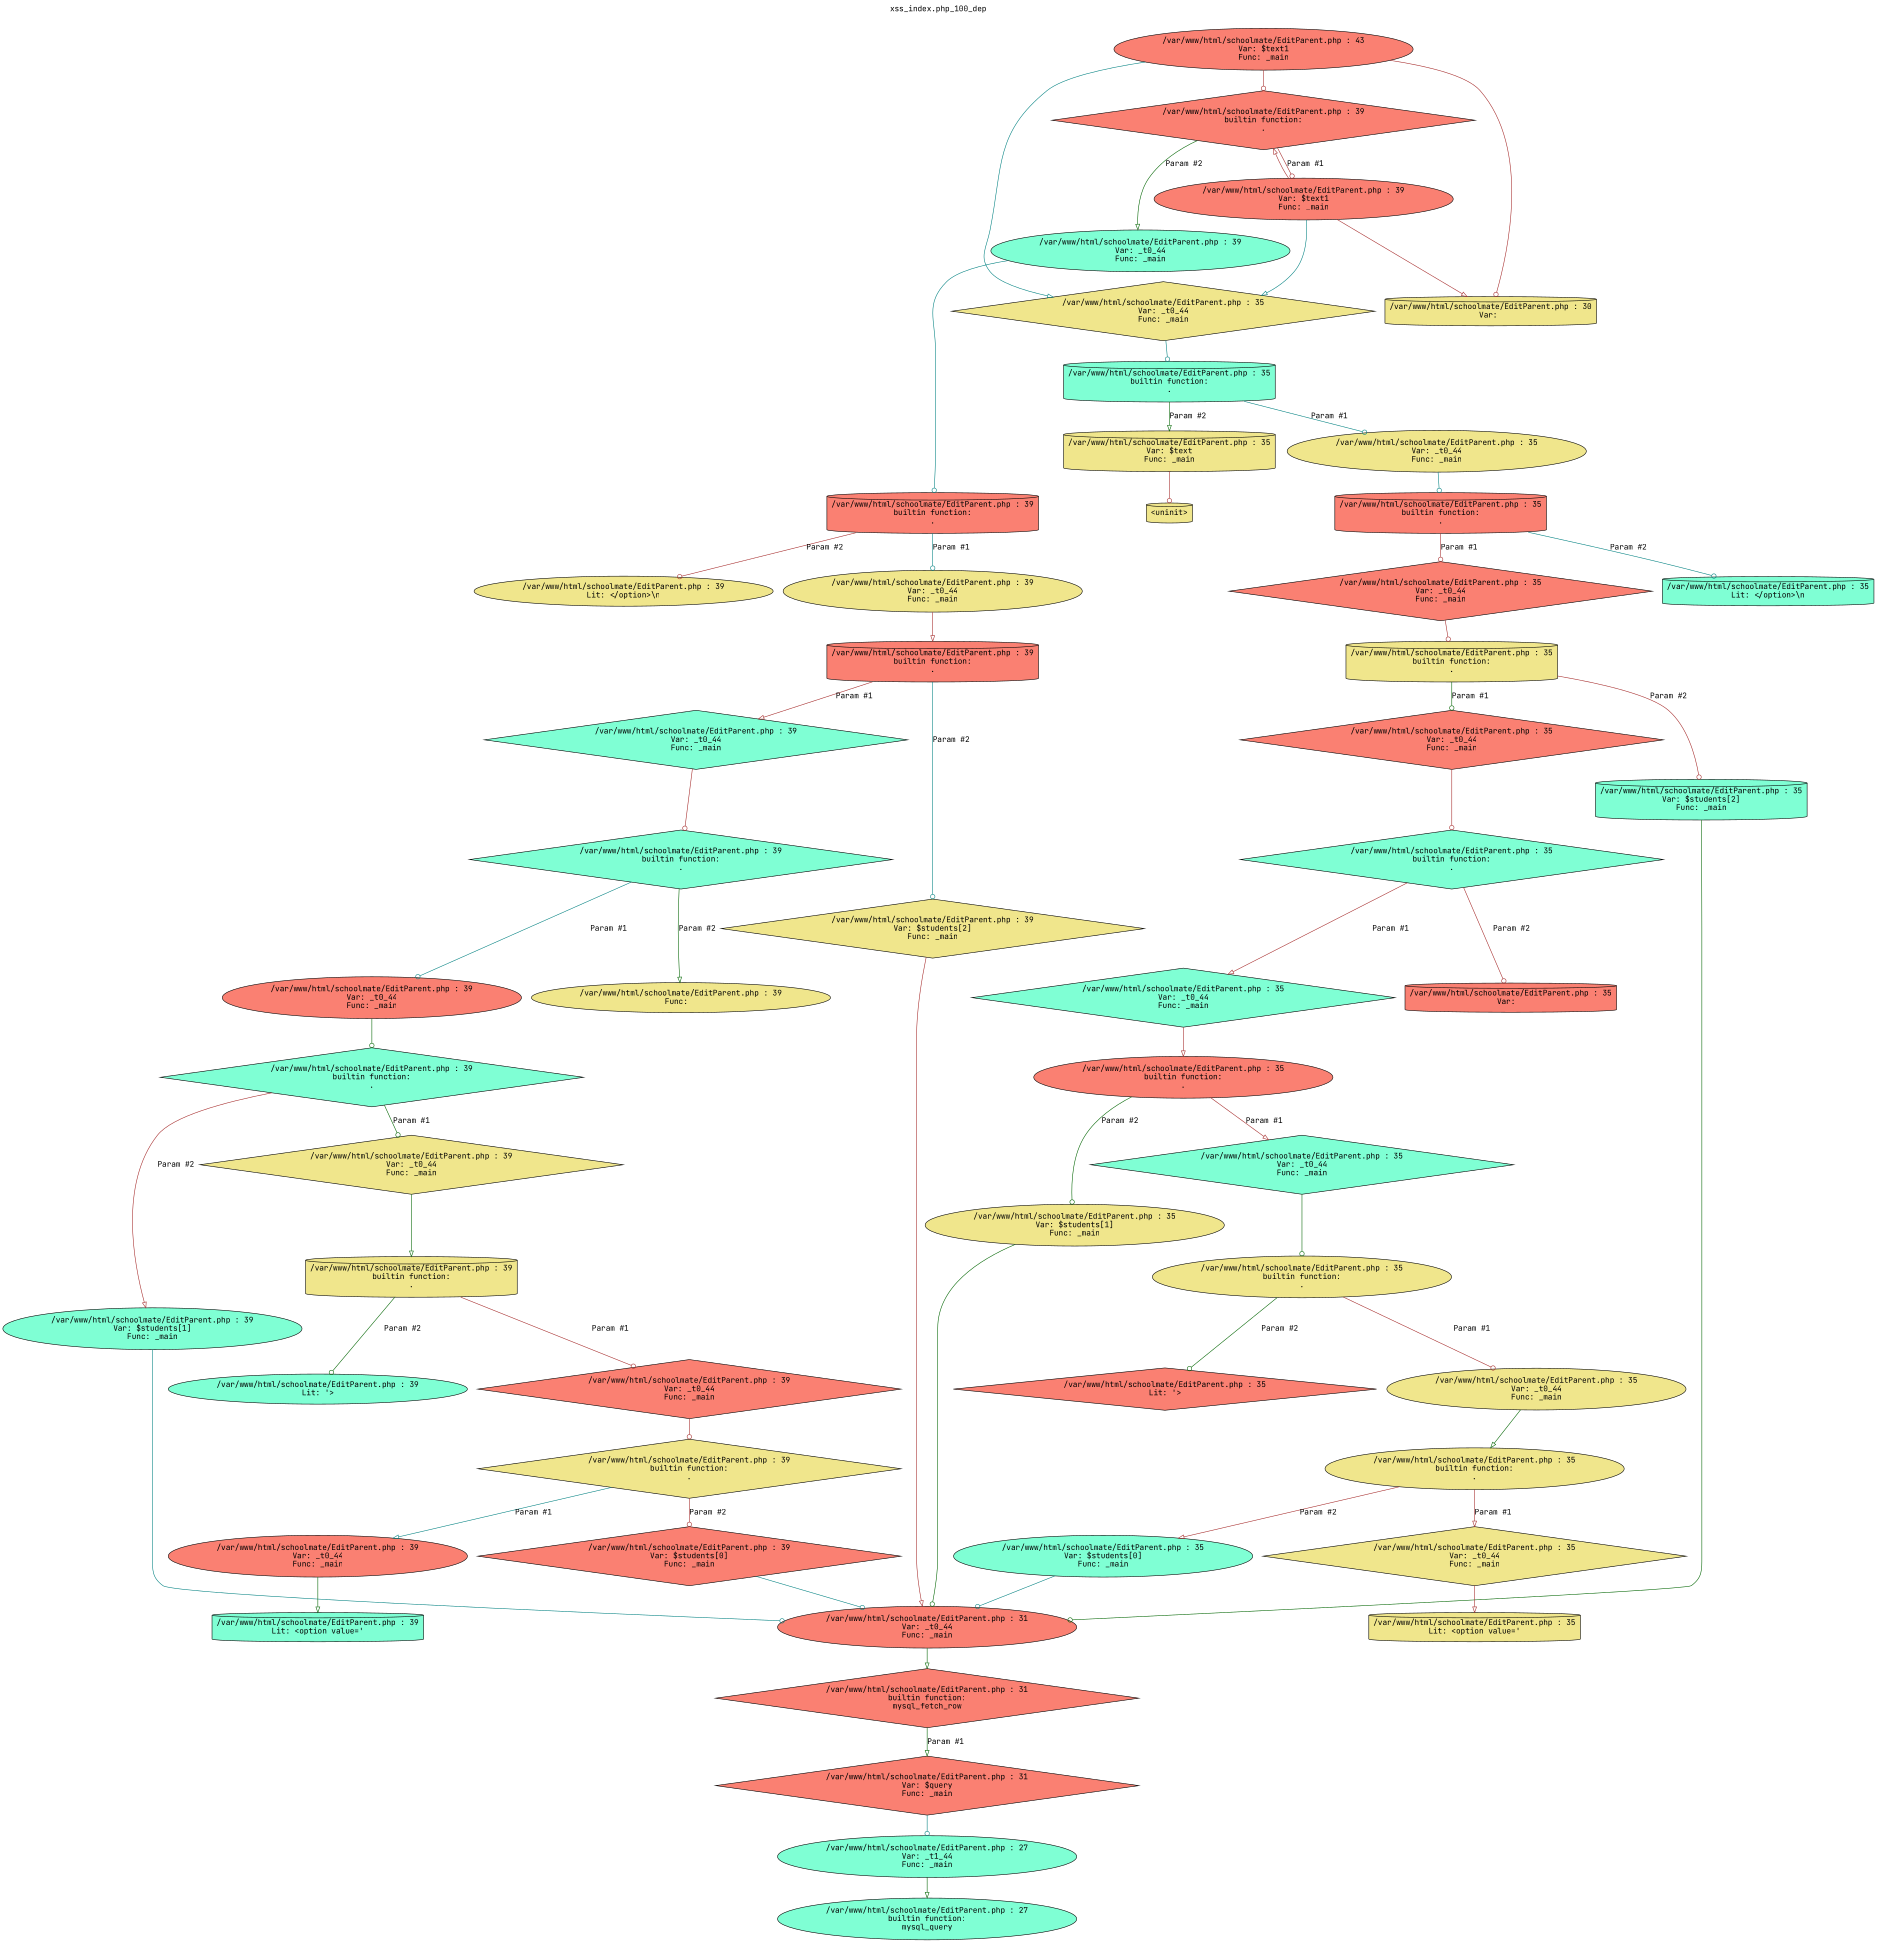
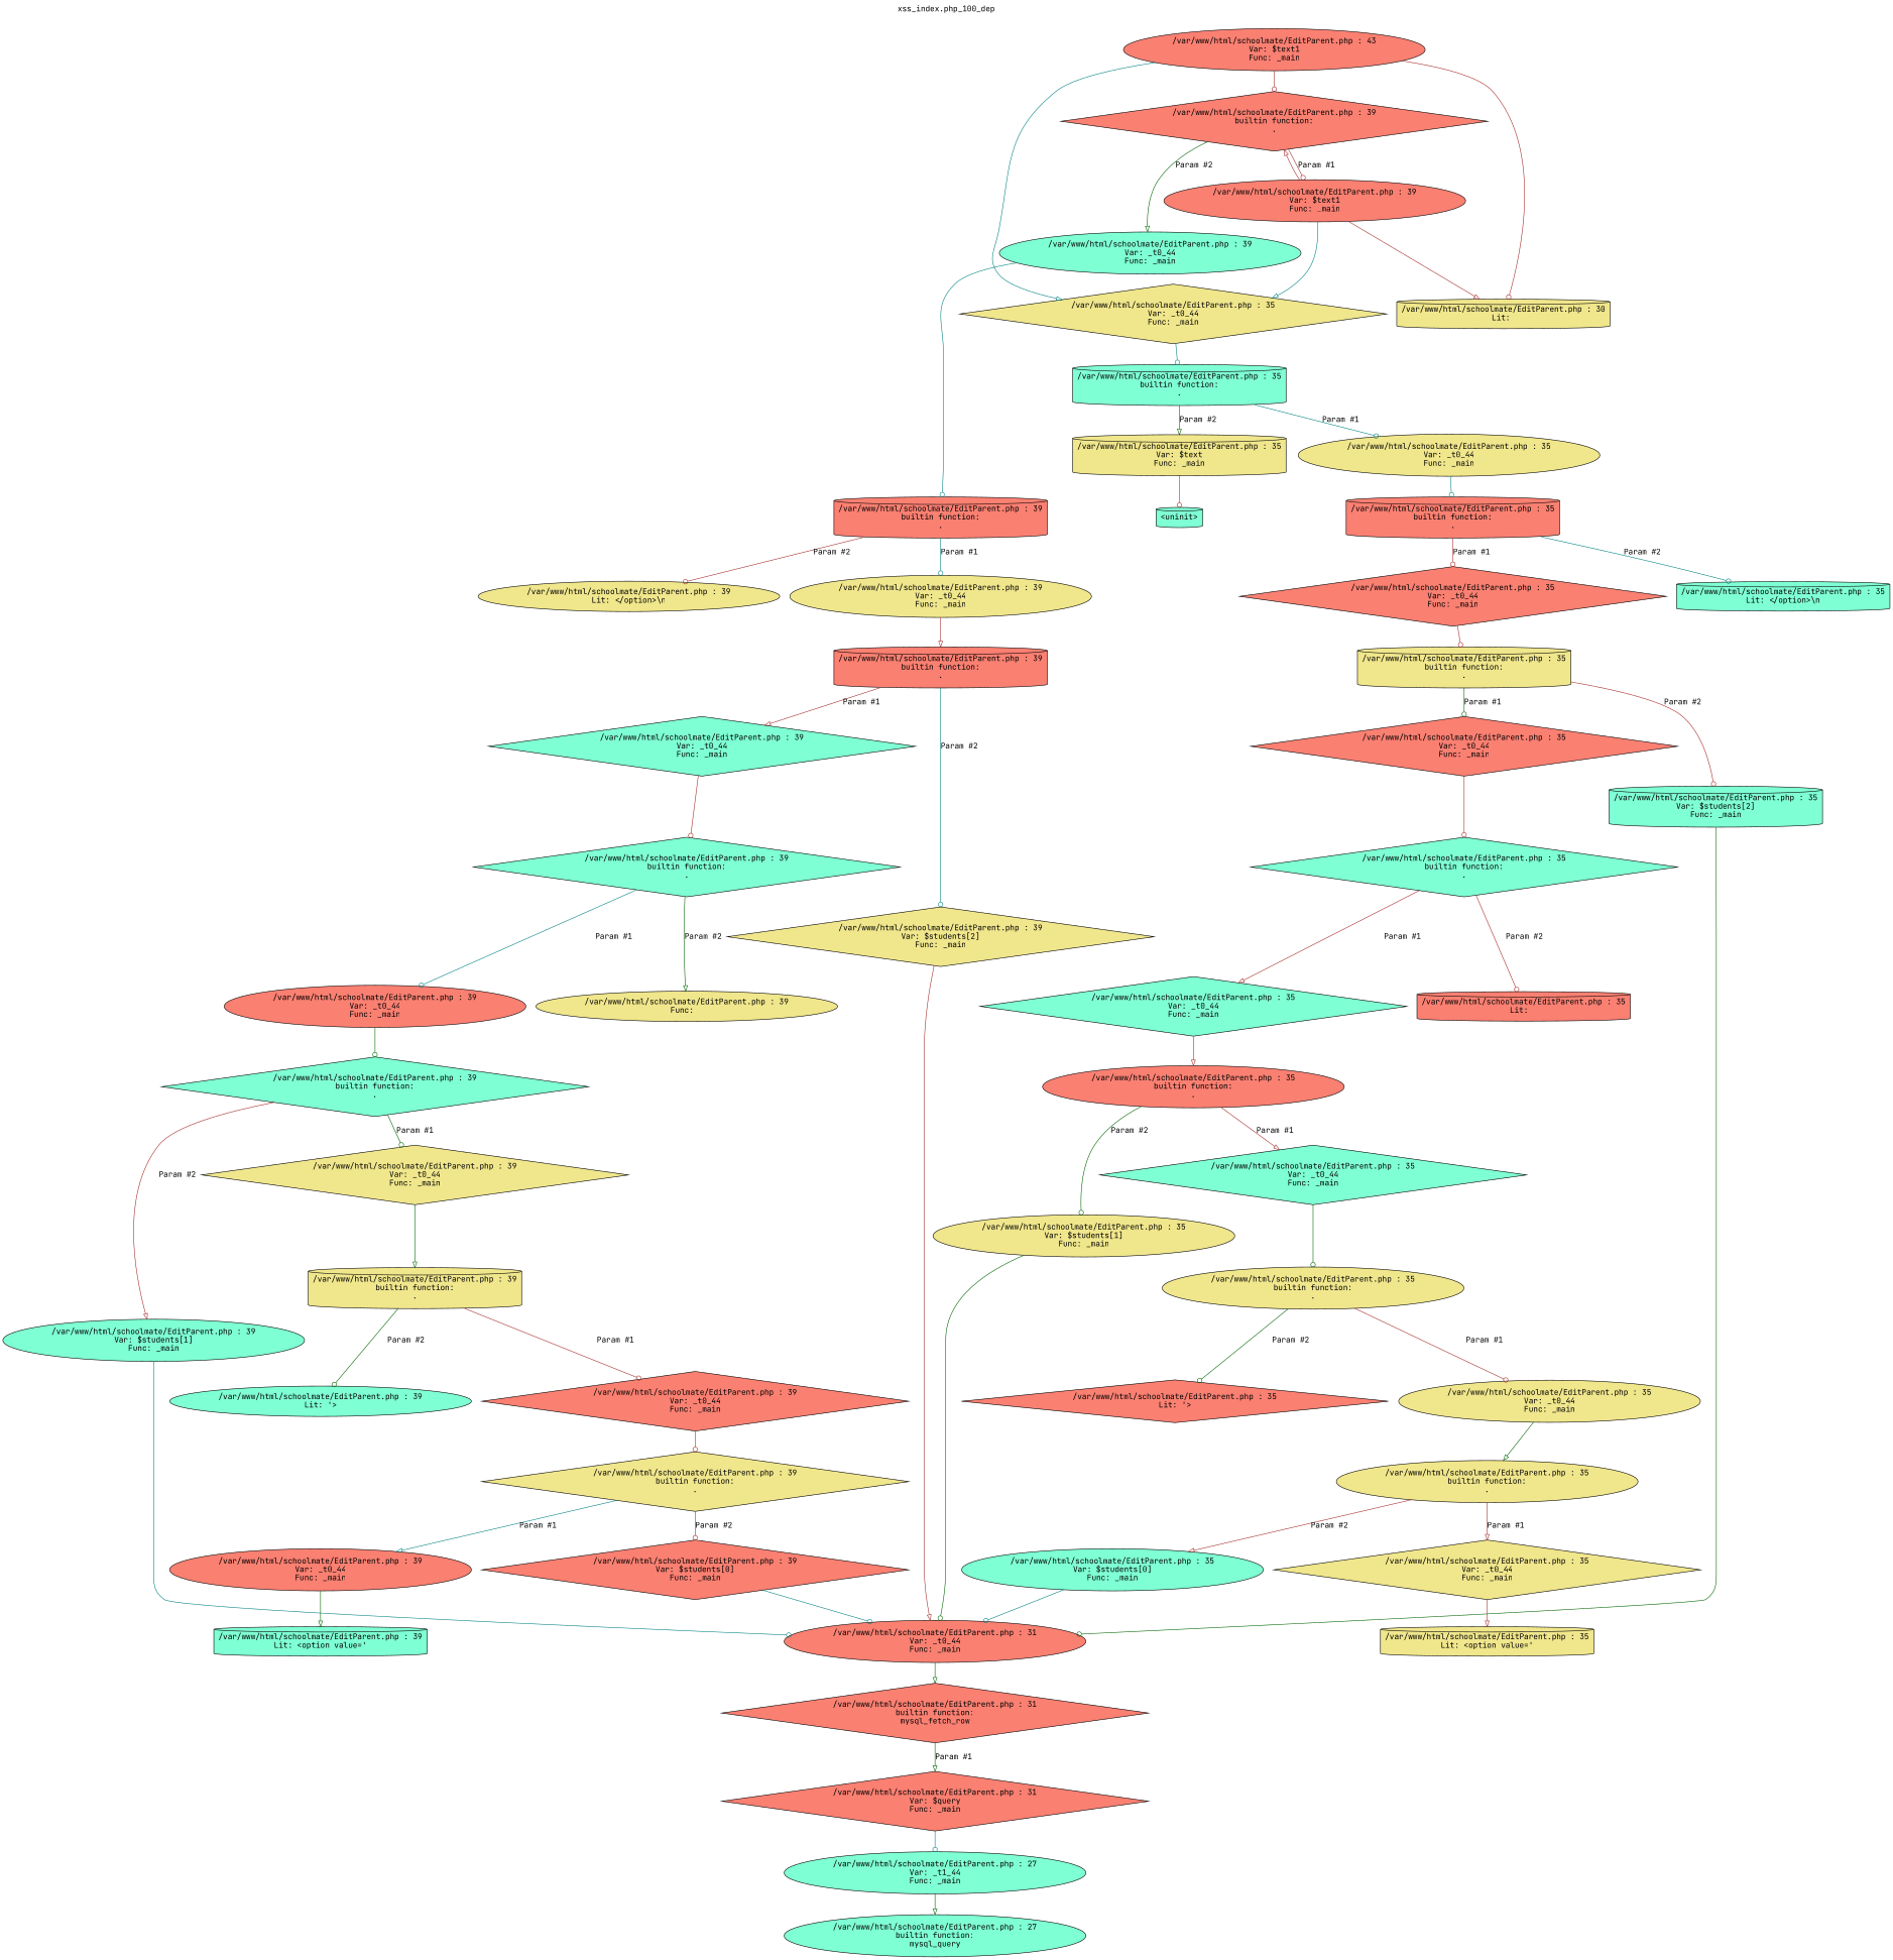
  digraph {
    fontname="JetBrains Mono"
    label="xss_index.php_100_dep"
    labelloc=t
    node [fillcolor=salmon fontname="JetBrains Mono" shape=ellipse style=filled]
    edge [arrowhead=odot color=brown fontname="JetBrains Mono"]
    n1 [label="/var/www/html/schoolmate/EditParent.php : 43\nVar: $text1\nFunc: _main\n"]
    n2 [fillcolor=khaki label="/var/www/html/schoolmate/EditParent.php : 35\nVar: _t0_44\nFunc: _main\n" shape=diamond]
-   n3 [fillcolor=khaki label="/var/www/html/schoolmate/EditParent.php : 30\nVar: \n" shape=cylinder]
+   n3 [fillcolor=khaki label="/var/www/html/schoolmate/EditParent.php : 30\nLit: \n" shape=cylinder]
    n4 [label="/var/www/html/schoolmate/EditParent.php : 39\nbuiltin function:\n.\n" shape=diamond]
    n5 [fillcolor=aquamarine label="/var/www/html/schoolmate/EditParent.php : 35\nbuiltin function:\n.\n" shape=cylinder]
    n6 [label="/var/www/html/schoolmate/EditParent.php : 39\nVar: $text1\nFunc: _main\n"]
    n7 [fillcolor=aquamarine label="/var/www/html/schoolmate/EditParent.php : 39\nVar: _t0_44\nFunc: _main\n"]
    n8 [fillcolor=khaki label="/var/www/html/schoolmate/EditParent.php : 35\nVar: _t0_44\nFunc: _main\n"]
    n9 [fillcolor=khaki label="/var/www/html/schoolmate/EditParent.php : 35\nVar: $text\nFunc: _main\n" shape=cylinder]
    n10 [label="/var/www/html/schoolmate/EditParent.php : 35\nbuiltin function:\n.\n" shape=cylinder]
-   n11 [fillcolor=khaki label="<uninit>" shape=cylinder]
+   n11 [fillcolor=aquamarine label="<uninit>" shape=cylinder]
    n12 [label="/var/www/html/schoolmate/EditParent.php : 35\nVar: _t0_44\nFunc: _main\n" shape=diamond]
    n13 [fillcolor=aquamarine label="/var/www/html/schoolmate/EditParent.php : 35\nLit: </option>\\n\n" shape=cylinder]
    n14 [fillcolor=khaki label="/var/www/html/schoolmate/EditParent.php : 35\nbuiltin function:\n.\n" shape=cylinder]
    n15 [label="/var/www/html/schoolmate/EditParent.php : 35\nVar: _t0_44\nFunc: _main\n" shape=diamond]
    n16 [fillcolor=aquamarine label="/var/www/html/schoolmate/EditParent.php : 35\nVar: $students[2]\nFunc: _main\n" shape=cylinder]
    n17 [fillcolor=aquamarine label="/var/www/html/schoolmate/EditParent.php : 35\nbuiltin function:\n.\n" shape=diamond]
    n18 [label="/var/www/html/schoolmate/EditParent.php : 31\nVar: _t0_44\nFunc: _main\n"]
    n19 [fillcolor=aquamarine label="/var/www/html/schoolmate/EditParent.php : 35\nVar: _t0_44\nFunc: _main\n" shape=diamond]
-   n20 [label="/var/www/html/schoolmate/EditParent.php : 35\nVar:  \n" shape=cylinder]
+   n20 [label="/var/www/html/schoolmate/EditParent.php : 35\nLit:  \n" shape=cylinder]
    n21 [label="/var/www/html/schoolmate/EditParent.php : 35\nbuiltin function:\n.\n"]
    n22 [fillcolor=aquamarine label="/var/www/html/schoolmate/EditParent.php : 35\nVar: _t0_44\nFunc: _main\n" shape=diamond]
    n23 [fillcolor=khaki label="/var/www/html/schoolmate/EditParent.php : 35\nVar: $students[1]\nFunc: _main\n"]
    n24 [fillcolor=khaki label="/var/www/html/schoolmate/EditParent.php : 35\nbuiltin function:\n.\n"]
    n25 [fillcolor=khaki label="/var/www/html/schoolmate/EditParent.php : 35\nVar: _t0_44\nFunc: _main\n"]
    n26 [label="/var/www/html/schoolmate/EditParent.php : 35\nLit: '>\n" shape=diamond]
    n27 [fillcolor=khaki label="/var/www/html/schoolmate/EditParent.php : 35\nbuiltin function:\n.\n"]
    n28 [fillcolor=khaki label="/var/www/html/schoolmate/EditParent.php : 35\nVar: _t0_44\nFunc: _main\n" shape=diamond]
    n29 [fillcolor=aquamarine label="/var/www/html/schoolmate/EditParent.php : 35\nVar: $students[0]\nFunc: _main\n"]
    n30 [fillcolor=khaki label="/var/www/html/schoolmate/EditParent.php : 35\nLit: <option value='\n" shape=cylinder]
    n31 [label="/var/www/html/schoolmate/EditParent.php : 31\nbuiltin function:\nmysql_fetch_row\n" shape=diamond]
    n32 [label="/var/www/html/schoolmate/EditParent.php : 31\nVar: $query\nFunc: _main\n" shape=diamond]
    n33 [fillcolor=aquamarine label="/var/www/html/schoolmate/EditParent.php : 27\nVar: _t1_44\nFunc: _main\n"]
    n34 [fillcolor=aquamarine label="/var/www/html/schoolmate/EditParent.php : 27\nbuiltin function:\nmysql_query\n"]
    n35 [label="/var/www/html/schoolmate/EditParent.php : 39\nbuiltin function:\n.\n" shape=cylinder]
    n36 [fillcolor=khaki label="/var/www/html/schoolmate/EditParent.php : 39\nVar: _t0_44\nFunc: _main\n"]
    n37 [fillcolor=khaki label="/var/www/html/schoolmate/EditParent.php : 39\nLit: </option>\\n\n"]
    n38 [label="/var/www/html/schoolmate/EditParent.php : 39\nbuiltin function:\n.\n" shape=cylinder]
    n39 [fillcolor=aquamarine label="/var/www/html/schoolmate/EditParent.php : 39\nVar: _t0_44\nFunc: _main\n" shape=diamond]
    n40 [fillcolor=khaki label="/var/www/html/schoolmate/EditParent.php : 39\nVar: $students[2]\nFunc: _main\n" shape=diamond]
    n41 [fillcolor=aquamarine label="/var/www/html/schoolmate/EditParent.php : 39\nbuiltin function:\n.\n" shape=diamond]
    n42 [label="/var/www/html/schoolmate/EditParent.php : 39\nVar: _t0_44\nFunc: _main\n"]
    n43 [fillcolor=khaki label="/var/www/html/schoolmate/EditParent.php : 39\nFunc:  \n"]
    n44 [fillcolor=aquamarine label="/var/www/html/schoolmate/EditParent.php : 39\nbuiltin function:\n.\n" shape=diamond]
    n45 [fillcolor=khaki label="/var/www/html/schoolmate/EditParent.php : 39\nVar: _t0_44\nFunc: _main\n" shape=diamond]
    n46 [fillcolor=aquamarine label="/var/www/html/schoolmate/EditParent.php : 39\nVar: $students[1]\nFunc: _main\n"]
    n47 [fillcolor=khaki label="/var/www/html/schoolmate/EditParent.php : 39\nbuiltin function:\n.\n" shape=cylinder]
    n48 [label="/var/www/html/schoolmate/EditParent.php : 39\nVar: _t0_44\nFunc: _main\n" shape=diamond]
    n49 [fillcolor=aquamarine label="/var/www/html/schoolmate/EditParent.php : 39\nLit: '>\n"]
    n50 [fillcolor=khaki label="/var/www/html/schoolmate/EditParent.php : 39\nbuiltin function:\n.\n" shape=diamond]
    n51 [label="/var/www/html/schoolmate/EditParent.php : 39\nVar: _t0_44\nFunc: _main\n"]
    n52 [label="/var/www/html/schoolmate/EditParent.php : 39\nVar: $students[0]\nFunc: _main\n" shape=diamond]
    n53 [fillcolor=aquamarine label="/var/www/html/schoolmate/EditParent.php : 39\nLit: <option value='\n" shape=cylinder]
    n1 -> n2 [arrowhead=onormal color=teal]
    n1 -> n3
    n1 -> n4
    n2 -> n5 [color=teal]
    n4 -> n6 [label="Param #1"]
    n4 -> n7 [arrowhead=onormal color=darkgreen label="Param #2"]
    n5 -> n8 [color=teal label="Param #1"]
    n5 -> n9 [arrowhead=onormal color=darkgreen label="Param #2"]
    n6 -> n2 [arrowhead=onormal color=teal]
    n6 -> n3 [arrowhead=onormal]
    n6 -> n4 [arrowhead=onormal]
    n7 -> n35 [color=teal]
    n8 -> n10 [color=teal]
    n9 -> n11
    n10 -> n12 [label="Param #1"]
    n10 -> n13 [color=teal label="Param #2"]
    n12 -> n14
    n14 -> n15 [color=darkgreen label="Param #1"]
    n14 -> n16 [label="Param #2"]
    n15 -> n17
    n16 -> n18 [color=darkgreen]
    n17 -> n19 [arrowhead=onormal label="Param #1"]
    n17 -> n20 [label="Param #2"]
    n18 -> n31 [arrowhead=onormal color=darkgreen]
    n19 -> n21 [arrowhead=onormal]
    n21 -> n22 [arrowhead=onormal label="Param #1"]
    n21 -> n23 [color=darkgreen label="Param #2"]
    n22 -> n24 [color=darkgreen]
    n23 -> n18 [color=darkgreen]
    n24 -> n25 [label="Param #1"]
    n24 -> n26 [color=darkgreen label="Param #2"]
    n25 -> n27 [arrowhead=onormal color=darkgreen]
    n27 -> n28 [arrowhead=onormal label="Param #1"]
    n27 -> n29 [arrowhead=onormal label="Param #2"]
    n28 -> n30 [arrowhead=onormal]
    n29 -> n18 [color=teal]
    n31 -> n32 [arrowhead=onormal color=darkgreen label="Param #1"]
    n32 -> n33 [color=teal]
    n33 -> n34 [arrowhead=onormal color=darkgreen]
    n35 -> n36 [color=teal label="Param #1"]
    n35 -> n37 [label="Param #2"]
    n36 -> n38 [arrowhead=onormal]
    n38 -> n39 [arrowhead=onormal label="Param #1"]
    n38 -> n40 [color=teal label="Param #2"]
    n39 -> n41
    n40 -> n18 [arrowhead=onormal]
    n41 -> n42 [color=teal label="Param #1"]
    n41 -> n43 [arrowhead=onormal color=darkgreen label="Param #2"]
    n42 -> n44 [color=darkgreen]
    n44 -> n45 [color=darkgreen label="Param #1"]
    n44 -> n46 [arrowhead=onormal label="Param #2"]
    n45 -> n47 [arrowhead=onormal color=darkgreen]
    n46 -> n18 [color=teal]
    n47 -> n48 [label="Param #1"]
    n47 -> n49 [color=darkgreen label="Param #2"]
    n48 -> n50
    n50 -> n51 [arrowhead=onormal color=teal label="Param #1"]
    n50 -> n52 [label="Param #2"]
    n51 -> n53 [arrowhead=onormal color=darkgreen]
    n52 -> n18 [color=teal]
  }
